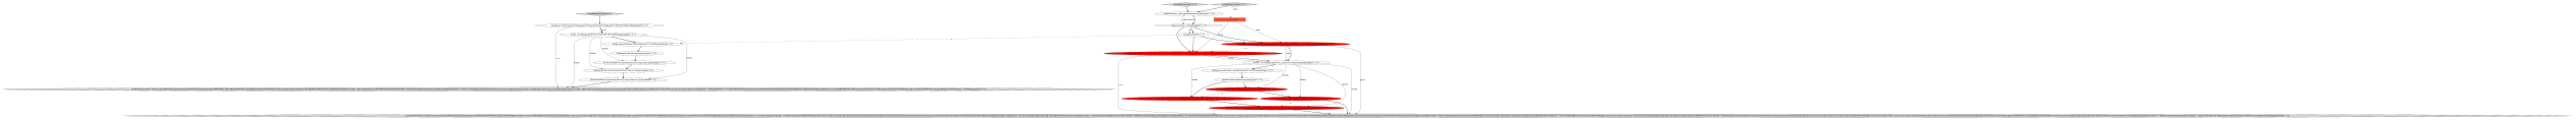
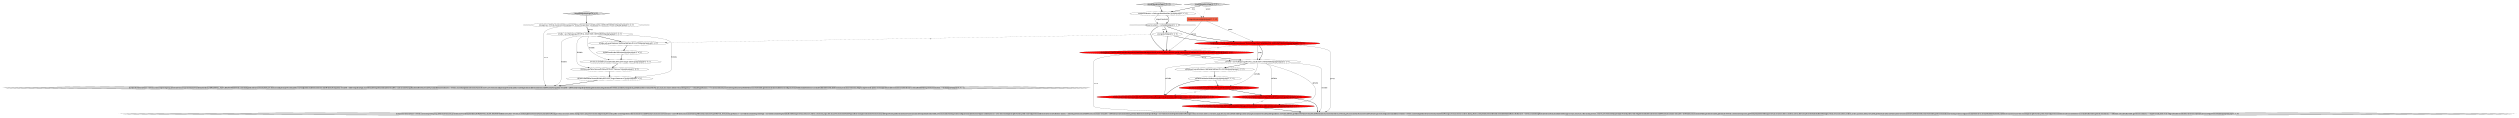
  digraph {
    fontname=Merriweather
    node [fillcolor=white fontname=Merriweather shape=ellipse style=filled]
    edge [fontname=Merriweather style=bold]
    n1 [fillcolor=red label="UIUtils.createTableColumn(ukTable,SWT.LEFT,DataEditorsMessages.virtual_structure_editor_table_column_key_name)@@@11@@@['0', '1', '0']"]
    n2 [fillcolor=red label="UIUtils.createTableColumn(ukTable,SWT.LEFT,DataEditorsMessages.virtual_structure_editor_table_column_columns)@@@12@@@['0', '1', '0']"]
    n3 [fillcolor=lightgray label="{Composite buttonsPanel = UIUtils.createComposite(group,3)buttonsPanel.setLayoutData(new GridData(GridData.HORIZONTAL_ALIGN_BEGINNING))Button btnAdd = UIUtils.createDialogButton(buttonsPanel,DataEditorsMessages.virtual_structure_editor_dialog_button_add,new SelectionAdapter(){@Override public void widgetSelected(SelectionEvent e){DBVEntityConstraint newConstraint = new DBVEntityConstraint(vEntity,DBSEntityConstraintType.VIRTUAL_KEY,vEntity.getName() + \"_uk\")EditConstraintPage editPage = new EditConstraintPage(DataEditorsMessages.virtual_structure_editor_constraint_page_edit_key,newConstraint)if (editPage.edit()) {changeConstraint(newConstraint,editPage)vEntity.addConstraint(newConstraint)createUniqueKeyItem(ukTable,newConstraint)vEntity.persistConfiguration()}}})SelectionAdapter ukEditListener = new SelectionAdapter(){@Override public void widgetSelected(SelectionEvent e){TableItem ukItem = ukTable.getSelection()(0(DBVEntityConstraint virtualUK = (DBVEntityConstraint)ukItem.getData()EditConstraintPage editPage = new EditConstraintPage(DataEditorsMessages.virtual_structure_editor_constraint_page_edit_key,virtualUK)if (editPage.edit()) {changeConstraint(virtualUK,editPage)ukItem.setText(0,DBUtils.getObjectFullName(virtualUK,DBPEvaluationContext.UI))ukItem.setText(1,getConstraintAttrNames(virtualUK))vEntity.persistConfiguration()}}}Button btnEdit = UIUtils.createDialogButton(buttonsPanel,DataEditorsMessages.virtual_structure_editor_dialog_button_edit,ukEditListener)btnEdit.setEnabled(false)Button btnRemove = UIUtils.createDialogButton(buttonsPanel,DataEditorsMessages.virtual_structure_editor_dialog_button_remove,new SelectionAdapter(){@Override public void widgetSelected(SelectionEvent e){DBVEntityConstraint virtualUK = (DBVEntityConstraint)ukTable.getSelection()(0(.getData()if (!UIUtils.confirmAction(parent.getShell(),DataEditorsMessages.virtual_structure_editor_confirm_action_delete_key,NLS.bind(DataEditorsMessages.virtual_structure_editor_confirm_action_question_delete,virtualUK.getName()))) {return}vEntity.removeConstraint(virtualUK)ukTable.remove(ukTable.getSelectionIndices())vEntity.persistConfiguration()}})btnRemove.setEnabled(false)ukTable.addSelectionListener(new SelectionAdapter(){@Override public void widgetSelected(SelectionEvent e){btnRemove.setEnabled(ukTable.getSelectionIndex() >= 0)btnEdit.setEnabled(ukTable.getSelectionIndex() >= 0)}@Override public void widgetDefaultSelected(SelectionEvent e){ukEditListener.widgetSelected(e)}})}@@@13@@@['1', '1', '0']"]
    n4 [fillcolor=red label="UIUtils.createTableColumn(ukTable,SWT.LEFT,\"Key name\")@@@11@@@['1', '0', '0']"]
    n5 [fillcolor=red label="UIUtils.createTableColumn(ukTable,SWT.LEFT,\"Columns\")@@@12@@@['1', '0', '0']"]
    n6 [label="uniqueConstraint == null@@@4@@@['1', '1', '0']" shape=diamond]
    n7 [label="return@@@5@@@['1', '1', '0']"]
    n8 [fillcolor=red label="Group group = UIUtils.createControlGroup(parent,\"Virtual Unique Keys\",1,GridData.FILL_BOTH,SWT.DEFAULT)@@@7@@@['1', '0', '0']"]
    n9 [fillcolor=red label="Group group = UIUtils.createControlGroup(parent,DataEditorsMessages.virtual_structure_editor_columns_group_unique_keys,1,GridData.FILL_BOTH,SWT.DEFAULT)@@@7@@@['0', '1', '0']"]
    n10 [label="fkTable.setLayoutData(new GridData(GridData.FILL_BOTH))@@@5@@@['0', '0', '1']"]
    n11 [label="ukTable = new Table(group,SWT.FULL_SELECTION | SWT.BORDER)@@@8@@@['1', '1', '0']"]
    n12 [fillcolor=lightgray label="createUniqueKeysPage['0', '1', '0']" shape=diamond]
    n13 [fillcolor=tomato label="Composite parent@@@2@@@['1', '1', '0']" shape=box]
    n14 [label="uniqueConstraint = vEntity.getBestIdentifier()@@@3@@@['1', '1', '0']"]
    n15 [fillcolor=lightgray label="createUniqueKeysPage['1', '0', '0']" shape=diamond]
    n16 [label="fkTable.setHeaderVisible(true)@@@6@@@['0', '0', '1']"]
    n17 [label="ukTable.setLayoutData(new GridData(GridData.FILL_BOTH))@@@9@@@['1', '1', '0']"]
    n18 [label="ukTable.setHeaderVisible(true)@@@10@@@['1', '1', '0']"]
    n19 [fillcolor=lightgray label="createForeignKeysPage['0', '0', '1']" shape=diamond]
    n20 [label="Group group = UIUtils.createControlGroup(parent,\"Virtual Foreign Keys\",1,GridData.FILL_BOTH,SWT.DEFAULT)@@@3@@@['0', '0', '1']"]
    n21 [fillcolor=lightgray label="{Composite buttonsPanel = UIUtils.createComposite(group,2)buttonsPanel.setLayoutData(new GridData(GridData.HORIZONTAL_ALIGN_BEGINNING))UIUtils.createDialogButton(buttonsPanel,\"Add\",new SelectionAdapter(){@Override public void widgetSelected(SelectionEvent e){DBVEntityForeignKey virtualFK = EditForeignKeyPage.createVirtualForeignKey(vEntity)if (virtualFK != null) {createForeignKeyItem(fkTable,virtualFK,true)}}})Button btnRemove = UIUtils.createDialogButton(buttonsPanel,\"Remove\",new SelectionAdapter(){@Override public void widgetSelected(SelectionEvent e){DBVEntityForeignKey virtualFK = (DBVEntityForeignKey)fkTable.getSelection()(0(.getData()if (!UIUtils.confirmAction(parent.getShell(),\"Delete virtual FK\",\"Are you sure you want to delete virtual foreign key '\" + virtualFK.getName() + \"'?\")) {return}vEntity.removeForeignKey(virtualFK)fkTable.remove(fkTable.getSelectionIndices())((Button)e.widget).setEnabled(false)}})btnRemove.setEnabled(false)fkTable.addSelectionListener(new SelectionAdapter(){@Override public void widgetSelected(SelectionEvent e){btnRemove.setEnabled(fkTable.getSelectionIndex() >= 0)}})}@@@10@@@['0', '0', '1']"]
    n22 [label="fkTable = new Table(group,SWT.FULL_SELECTION | SWT.BORDER)@@@4@@@['0', '0', '1']"]
    n23 [label="UIUtils.createTableColumn(fkTable,SWT.LEFT,\"Target Table\")@@@7@@@['0', '0', '1']"]
    n24 [label="UIUtils.createTableColumn(fkTable,SWT.LEFT,\"Columns\")@@@8@@@['0', '0', '1']"]
    n25 [label="UIUtils.createTableColumn(fkTable,SWT.LEFT,\"Target Datasource\")@@@9@@@['0', '0', '1']"]
    n1 -> n2
    n2 -> n3
    n4 -> n1 [label=0 style=dashed]
    n4 -> n5
    n5 -> n2 [label=0 style=dashed]
    n5 -> n3
    n6 -> n7
    n6 -> n7 [label=true style=dotted]
    n6 -> n8
    n6 -> n9
    n7 -> n8
    n7 -> n9
    n7 -> n10 [label=0 style=dashed]
    n8 -> n3 [label=group style=solid]
    n8 -> n9 [label=0 style=dashed]
    n8 -> n11 [label=group style=solid]
    n8 -> n11
    n9 -> n3 [label=group style=solid]
    n9 -> n11
    n9 -> n11 [label=group style=solid]
    n10 -> n16
    n11 -> n1 [label=ukTable style=solid]
    n11 -> n2 [label=ukTable style=solid]
    n11 -> n3 [label=ukTable style=solid]
    n11 -> n4 [label=ukTable style=solid]
    n11 -> n5 [label=ukTable style=solid]
    n11 -> n17
    n12 -> n13 [label=parent style=dotted]
    n12 -> n14
    n13 -> n8 [label=parent style=solid]
    n13 -> n9 [label=parent style=solid]
    n14 -> n6
    n14 -> n6 [label=uniqueConstraint style=solid]
+   n15 -> n13 [label=true style=dotted]
    n15 -> n14
    n16 -> n23
    n17 -> n18
    n18 -> n1
    n18 -> n4
    n19 -> n20
    n20 -> n21 [label=group style=solid]
    n20 -> n22 [label=group style=solid]
    n20 -> n22
    n22 -> n10
    n22 -> n21 [label=fkTable style=solid]
    n22 -> n23 [label=fkTable style=solid]
    n22 -> n24 [label=fkTable style=solid]
    n22 -> n25 [label=fkTable style=solid]
    n23 -> n24
    n24 -> n25
    n25 -> n21
  }
